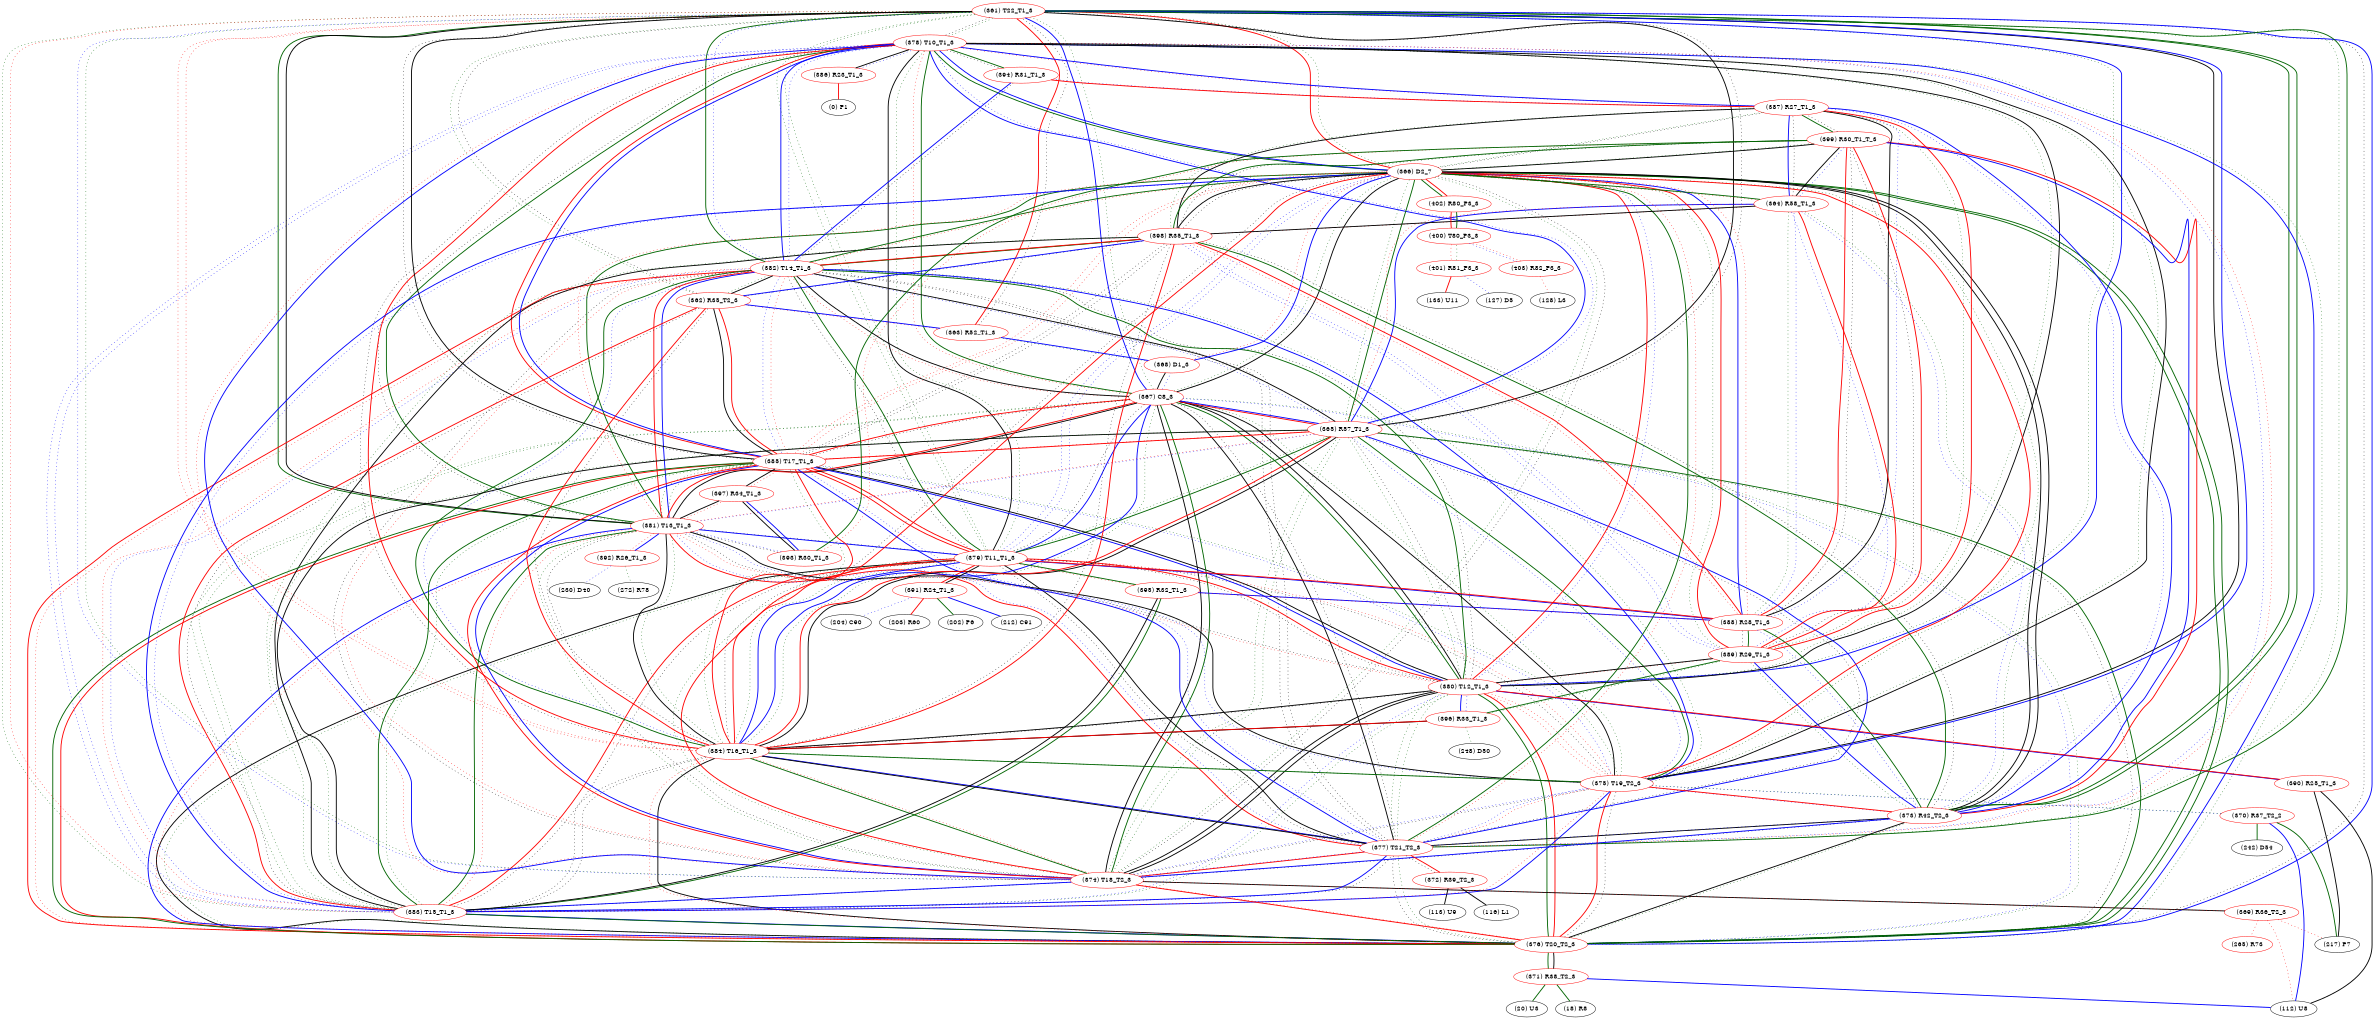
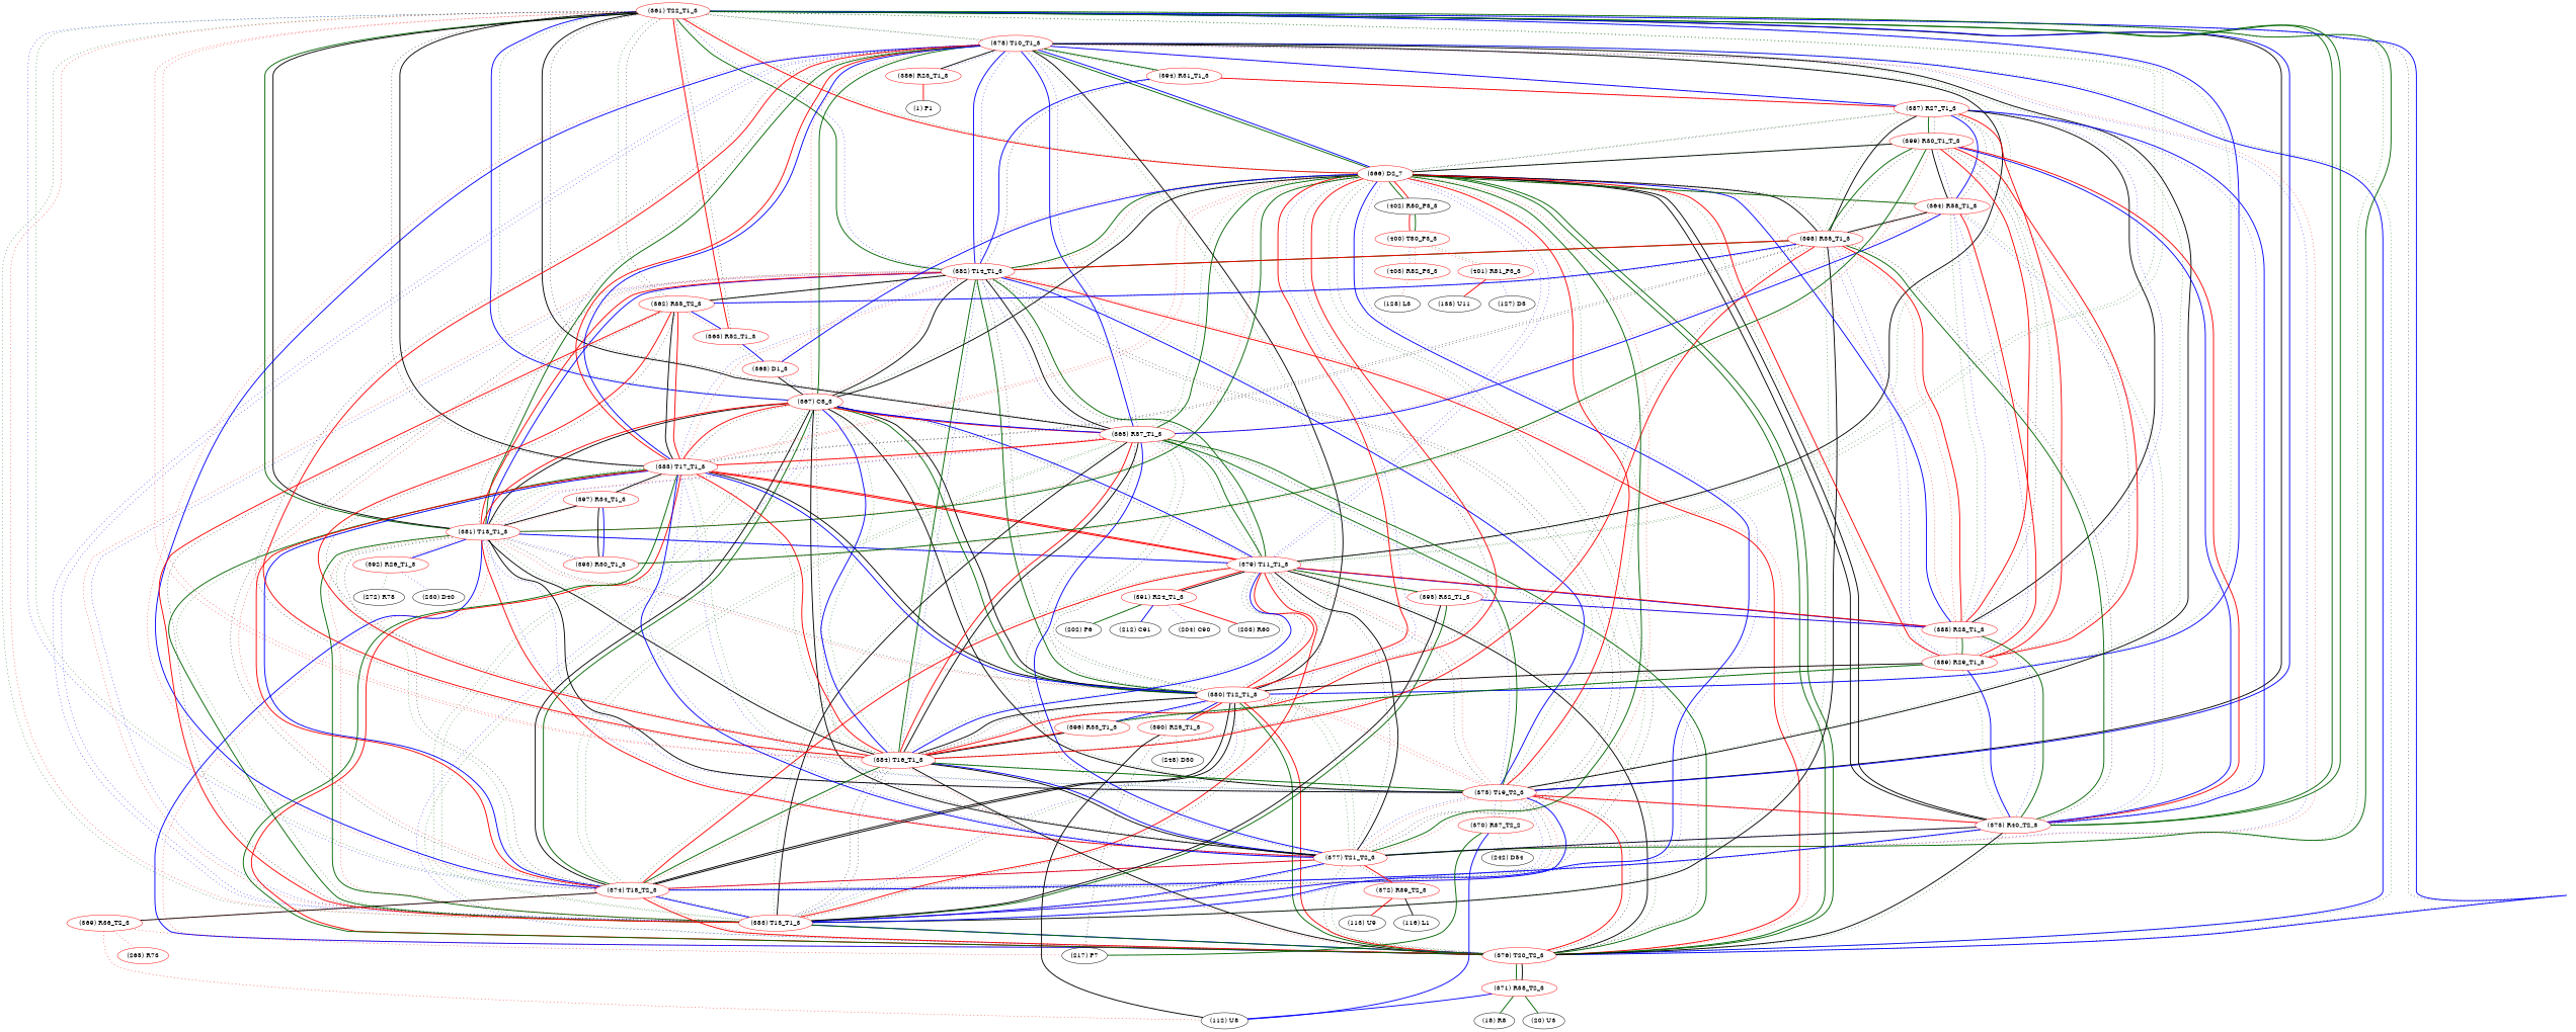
  graph {
    node [color=red]
    edge [color=black style=dotted]
    n1 [label="(361) T22_T1_3"]
    n2 [label="(378) T10_T1_3"]
    n3 [label="(379) T11_T1_3"]
    n4 [label="(380) T12_T1_3"]
    n5 [label="(381) T13_T1_3"]
    n6 [label="(376) T20_T2_3"]
    n7 [label="(382) T14_T1_3"]
    n8 [label="(383) T15_T1_3"]
    n9 [label="(374) T18_T2_3"]
    n10 [label="(377) T21_T2_3"]
    n11 [label="(375) T19_T2_3"]
    n12 [label="(367) C8_3"]
    n13 [label="(384) T16_T1_3"]
    n14 [label="(385) T17_T1_3"]
    n15 [label="(366) D2_7"]
    n16 [label="(365) R57_T1_3"]
    n17 [label="(362) R35_T2_3"]
    n18 [label="(363) R52_T1_3"]
-   n19 [label="(373) R42_T2_3"]
+   n19 [label="(373) R40_T2_3"]
    n20 [label="(387) R27_T1_3"]
    n21 [label="(386) R23_T1_3"]
    n22 [label="(394) R31_T1_3"]
    n23 [label="(388) R28_T1_3"]
    n24 [label="(391) R24_T1_3"]
    n25 [label="(395) R32_T1_3"]
    n26 [label="(389) R29_T1_3"]
    n27 [label="(396) R33_T1_3"]
    n28 [label="(390) R25_T1_3"]
    n29 [label="(397) R34_T1_3"]
    n30 [label="(393) R30_T1_3"]
    n31 [label="(392) R26_T1_3"]
    n32 [label="(371) R38_T2_3"]
    n33 [label="(398) R35_T1_3"]
    n34 [label="(369) R36_T2_3"]
    n35 [label="(372) R39_T2_3"]
    n36 [label="(370) R37_T2_2"]
    n37 [label="(368) D1_3"]
    n38 [label="(364) R58_T1_3"]
    n39 [label="(399) R30_T1_T_3"]
-   n40 [label="(402) R80_P3_3"]
-   n41 [label="(0) P1" color=""]
+   n40 [color=black label="(402) R80_P3_3"]
+   n41 [label="(1) P1" color=""]
    n42 [label="(204) C90" color=""]
    n43 [label="(203) R60" color=""]
    n44 [label="(202) P6" color=""]
    n45 [label="(212) C91" color=""]
    n46 [label="(217) P7" color=""]
    n47 [label="(112) U8" color=""]
    n48 [label="(248) D50" color=""]
    n49 [label="(230) D40" color=""]
    n50 [label="(272) R78" color=""]
    n51 [label="(20) U3" color=""]
    n52 [label="(18) R8" color=""]
    n53 [label="(265) R73"]
    n54 [label="(116) L1" color=""]
    n55 [label="(113) U9" color=""]
    n56 [label="(242) D54" color=""]
    n57 [label="(400) T80_P3_3"]
    n58 [label="(401) R81_P3_3"]
    n59 [label="(403) R82_P3_3"]
    n60 [label="(127) D5" color=""]
    n61 [label="(133) U11" color=""]
    n62 [label="(128) L3" color=""]
    n1 -- n2
    n1 -- n3 [color=darkgreen]
    n1 -- n4 [color=darkgreen]
    n1 -- n5 [color=darkgreen style=bold]
    n1 -- n6
    n1 -- n7 [color=darkgreen style=bold]
    n1 -- n8 [color=darkgreen]
    n1 -- n9 [color=blue]
    n1 -- n10 [color=darkgreen]
    n1 -- n11 [style=bold]
    n1 -- n12 [color=blue style=bold]
    n1 -- n13 [color=red]
    n1 -- n14
    n1 -- n15 [color=red style=bold]
    n1 -- n16 [style=bold]
    n1 -- n17 [color=darkgreen]
    n1 -- n18 [color=red style=bold]
    n1 -- n19 [color=darkgreen style=bold]
    n2 -- n1 [color=darkgreen]
    n2 -- n3 [style=bold]
    n2 -- n4 [color=darkgreen]
    n2 -- n5
    n2 -- n6 [color=blue style=bold]
    n2 -- n7 [color=blue style=bold]
    n2 -- n8 [color=blue]
    n2 -- n9 [color=red]
    n2 -- n10 [color=blue]
    n2 -- n11 [color=darkgreen]
    n2 -- n12 [color=red]
    n2 -- n13
    n2 -- n14 [color=red style=bold]
    n2 -- n15 [color=darkgreen style=bold]
    n2 -- n16 [color=blue style=bold]
    n2 -- n20 [color=red]
    n2 -- n21 [style=bold]
    n2 -- n22
    n3 -- n1 [color=darkgreen]
    n3 -- n2 [color=darkgreen]
    n3 -- n4
    n3 -- n5
    n3 -- n6 [style=bold]
    n3 -- n7 [color=darkgreen style=bold]
    n3 -- n8 [color=red style=bold]
    n3 -- n9 [color=darkgreen]
    n3 -- n10
    n3 -- n11
    n3 -- n12 [color=blue style=bold]
    n3 -- n13 [color=darkgreen]
    n3 -- n14 [color=red style=bold]
    n3 -- n15 [color=blue]
    n3 -- n16 [color=darkgreen style=bold]
    n3 -- n23 [color=blue style=bold]
    n3 -- n24 [color=red style=bold]
    n3 -- n25 [color=red]
    n4 -- n1 [color=blue style=bold]
    n4 -- n2 [style=bold]
    n4 -- n3 [color=red style=bold]
    n4 -- n5
    n4 -- n6 [color=darkgreen style=bold]
    n4 -- n7
    n4 -- n8 [color=blue]
    n4 -- n9 [style=bold]
    n4 -- n10 [color=darkgreen]
    n4 -- n11 [color=red]
    n4 -- n12 [style=bold]
    n4 -- n13 [style=bold]
    n4 -- n14 [style=bold]
    n4 -- n15 [color=blue]
    n4 -- n16
    n4 -- n26 [color=red]
    n4 -- n27 [color=blue style=bold]
    n4 -- n28 [color=blue style=bold]
    n5 -- n1 [style=bold]
    n5 -- n2 [color=darkgreen style=bold]
    n5 -- n3 [color=blue style=bold]
    n5 -- n4 [color=red]
    n5 -- n6 [color=blue style=bold]
    n5 -- n7 [color=blue style=bold]
    n5 -- n8 [color=darkgreen style=bold]
    n5 -- n9 [color=darkgreen]
    n5 -- n10 [color=red style=bold]
    n5 -- n11 [color=blue]
    n5 -- n12 [style=bold]
    n5 -- n13 [style=bold]
    n5 -- n14 [color=darkgreen]
    n5 -- n15 [color=darkgreen style=bold]
    n5 -- n16 [color=blue]
    n5 -- n29 [color=red]
    n5 -- n30
    n5 -- n31 [color=red]
    n6 -- n1 [color=blue style=bold]
    n6 -- n2 [color=darkgreen]
    n6 -- n3 [color=darkgreen]
    n6 -- n4 [color=red style=bold]
    n6 -- n5 [color=red]
    n6 -- n7 [color=red]
    n6 -- n8 [color=blue style=bold]
    n6 -- n9 [color=red]
    n6 -- n10 [color=darkgreen]
    n6 -- n11
    n6 -- n12 [color=darkgreen]
    n6 -- n13 [style=bold]
    n6 -- n14 [color=red style=bold]
    n6 -- n15 [color=darkgreen style=bold]
    n6 -- n16 [color=darkgreen style=bold]
    n6 -- n19 [color=darkgreen]
    n6 -- n32 [color=darkgreen style=bold]
    n7 -- n1 [color=blue]
    n7 -- n2 [color=blue]
    n7 -- n3
    n7 -- n4 [color=darkgreen style=bold]
    n7 -- n5 [color=red style=bold]
    n7 -- n6 [color=red style=bold]
    n7 -- n8 [color=red]
    n7 -- n9
    n7 -- n10
    n7 -- n11 [color=blue style=bold]
    n7 -- n12 [color=red]
    n7 -- n13 [color=darkgreen style=bold]
    n7 -- n14 [color=blue]
    n7 -- n15 [color=red]
    n7 -- n16 [color=blue]
    n7 -- n17 [color=darkgreen]
    n7 -- n22
    n7 -- n33 [color=darkgreen style=bold]
    n8 -- n1 [color=red]
    n8 -- n2 [color=blue]
    n8 -- n3
    n8 -- n4 [color=darkgreen]
    n8 -- n5 [color=red]
    n8 -- n6 [color=darkgreen style=bold]
    n8 -- n7 [color=blue]
    n8 -- n9
    n8 -- n10
    n8 -- n11 [color=blue style=bold]
    n8 -- n12 [color=darkgreen]
    n8 -- n13
    n8 -- n14 [color=darkgreen]
    n8 -- n15 [color=blue]
    n8 -- n16 [style=bold]
    n8 -- n17
    n8 -- n25 [color=darkgreen style=bold]
    n8 -- n33 [style=bold]
    n9 -- n1 [color=darkgreen]
    n9 -- n2 [color=blue style=bold]
    n9 -- n3 [color=red style=bold]
    n9 -- n4 [style=bold]
    n9 -- n5
    n9 -- n6 [color=red style=bold]
    n9 -- n7 [color=red]
    n9 -- n8 [color=blue style=bold]
    n9 -- n10 [color=red style=bold]
    n9 -- n11
    n9 -- n12 [color=darkgreen style=bold]
    n9 -- n13 [color=red]
    n9 -- n14 [color=blue style=bold]
    n9 -- n15
    n9 -- n16 [color=darkgreen]
    n9 -- n19
    n9 -- n34 [style=bold]
    n10 -- n1 [color=darkgreen style=bold]
    n10 -- n2 [color=red]
    n10 -- n3 [style=bold]
    n10 -- n4 [color=darkgreen]
    n10 -- n5 [color=blue]
    n10 -- n6
    n10 -- n7
    n10 -- n8 [color=blue style=bold]
    n10 -- n9 [color=blue]
    n10 -- n11 [color=red]
    n10 -- n12
    n10 -- n13 [color=blue style=bold]
    n10 -- n14 [color=blue]
    n10 -- n15 [color=red]
    n10 -- n16 [color=blue style=bold]
    n10 -- n19 [style=bold]
    n10 -- n35
    n11 -- n1 [color=blue style=bold]
    n11 -- n2 [style=bold]
    n11 -- n3 [color=red]
    n11 -- n4 [color=red]
    n11 -- n5 [style=bold]
    n11 -- n6 [color=red style=bold]
    n11 -- n7 [color=darkgreen]
    n11 -- n8 [color=red]
    n11 -- n9 [color=blue]
    n11 -- n10 [color=blue]
    n11 -- n12 [color=darkgreen]
    n11 -- n13 [color=darkgreen]
    n11 -- n14 [color=darkgreen]
    n11 -- n15 [color=darkgreen]
    n11 -- n16 [color=darkgreen style=bold]
    n11 -- n19 [color=blue]
    n11 -- n36 [color=blue]
    n12 -- n1 [color=darkgreen]
    n12 -- n2 [color=darkgreen style=bold]
    n12 -- n3
    n12 -- n4 [color=darkgreen style=bold]
    n12 -- n5 [color=red style=bold]
    n12 -- n6 [color=blue]
    n12 -- n7 [style=bold]
    n12 -- n8 [color=darkgreen]
    n12 -- n9 [style=bold]
    n12 -- n10 [style=bold]
    n12 -- n11 [style=bold]
    n12 -- n13 [color=blue style=bold]
    n12 -- n14 [color=red style=bold]
    n12 -- n15 [style=bold]
    n12 -- n16 [color=red style=bold]
    n12 -- n37 [color=blue]
    n13 -- n1 [color=red]
    n13 -- n2 [color=red style=bold]
    n13 -- n3 [color=blue style=bold]
    n13 -- n4
    n13 -- n5 [color=darkgreen]
    n13 -- n6 [color=red]
    n13 -- n7 [color=blue]
    n13 -- n8
    n13 -- n9 [color=darkgreen style=bold]
    n13 -- n10 [style=bold]
    n13 -- n11 [color=darkgreen style=bold]
    n13 -- n12 [color=darkgreen]
    n13 -- n14 [color=red style=bold]
    n13 -- n15 [color=red style=bold]
    n13 -- n16 [style=bold]
    n13 -- n17
    n13 -- n27 [style=bold]
    n13 -- n33 [color=red style=bold]
    n14 -- n1 [style=bold]
    n14 -- n2 [color=blue style=bold]
    n14 -- n3 [color=red style=bold]
    n14 -- n4 [color=blue style=bold]
    n14 -- n5 [color=darkgreen]
    n14 -- n6 [color=darkgreen style=bold]
    n14 -- n7 [color=red]
    n14 -- n8 [color=darkgreen style=bold]
    n14 -- n9 [color=red style=bold]
    n14 -- n10 [color=blue style=bold]
    n14 -- n11 [color=blue]
    n14 -- n12
    n14 -- n13 [color=darkgreen]
    n14 -- n15 [color=red]
    n14 -- n16 [color=red style=bold]
    n14 -- n17 [color=red style=bold]
    n14 -- n29 [style=bold]
    n14 -- n33
    n15 -- n1 [color=darkgreen]
    n15 -- n2 [color=blue style=bold]
    n15 -- n3 [color=blue]
    n15 -- n4 [color=red style=bold]
    n15 -- n5 [color=red]
    n15 -- n6 [color=darkgreen style=bold]
    n15 -- n7 [color=darkgreen style=bold]
    n15 -- n8 [color=blue style=bold]
    n15 -- n9 [color=darkgreen]
    n15 -- n10 [color=darkgreen style=bold]
    n15 -- n11 [color=red style=bold]
    n15 -- n12 [color=darkgreen]
    n15 -- n13
    n15 -- n14 [color=red]
    n15 -- n16 [color=darkgreen]
    n15 -- n19 [style=bold]
    n15 -- n20
    n15 -- n23 [color=blue style=bold]
    n15 -- n26 [color=darkgreen]
    n15 -- n33 [style=bold]
    n15 -- n37 [color=red]
    n15 -- n38 [color=red]
    n15 -- n39 [style=bold]
    n15 -- n40 [color=darkgreen style=bold]
    n16 -- n1
    n16 -- n2 [color=blue]
    n16 -- n3 [color=darkgreen]
    n16 -- n4 [color=darkgreen]
    n16 -- n5 [color=red]
    n16 -- n6
    n16 -- n7 [style=bold]
    n16 -- n8 [color=darkgreen]
    n16 -- n9 [color=darkgreen]
    n16 -- n10
    n16 -- n11 [color=blue]
    n16 -- n12 [color=blue style=bold]
    n16 -- n13 [color=red style=bold]
    n16 -- n14 [color=red]
    n16 -- n15 [color=darkgreen style=bold]
    n16 -- n38 [color=blue style=bold]
    n17 -- n1
    n17 -- n7 [style=bold]
    n17 -- n8 [color=red style=bold]
    n17 -- n13 [color=red style=bold]
    n17 -- n14 [style=bold]
    n17 -- n18 [color=red]
    n17 -- n33
    n18 -- n1
    n18 -- n17 [color=blue style=bold]
    n18 -- n37 [color=darkgreen]
    n19 -- n1 [color=darkgreen style=bold]
    n19 -- n6 [style=bold]
    n19 -- n9 [color=blue style=bold]
    n19 -- n10 [color=blue]
    n19 -- n11 [color=red style=bold]
    n19 -- n15 [style=bold]
    n19 -- n20 [color=blue style=bold]
    n19 -- n23 [color=darkgreen style=bold]
    n19 -- n26 [color=blue style=bold]
    n19 -- n33
    n19 -- n38 [color=darkgreen]
    n19 -- n39 [color=red style=bold]
    n20 -- n2 [color=blue style=bold]
    n20 -- n15 [color=darkgreen]
    n20 -- n19 [color=blue]
    n20 -- n22 [color=blue]
    n20 -- n23 [style=bold]
    n20 -- n26 [color=darkgreen]
    n20 -- n33 [color=darkgreen]
    n20 -- n38 [color=blue style=bold]
    n20 -- n39 [color=darkgreen style=bold]
    n21 -- n2 [color=blue]
    n21 -- n41 [color=red style=bold]
    n22 -- n2 [color=darkgreen style=bold]
    n22 -- n7 [color=blue style=bold]
    n22 -- n20 [color=red style=bold]
    n23 -- n3 [color=red style=bold]
    n23 -- n15 [color=red]
    n23 -- n19 [color=blue]
    n23 -- n20 [color=blue]
    n23 -- n25 [color=blue style=bold]
    n23 -- n26
    n23 -- n33 [color=red style=bold]
    n23 -- n38 [color=blue]
    n23 -- n39
    n24 -- n3 [style=bold]
    n24 -- n42 [color=blue]
    n24 -- n43 [color=red style=bold]
    n24 -- n44 [color=darkgreen style=bold]
    n24 -- n45 [color=blue style=bold]
    n25 -- n3 [color=darkgreen style=bold]
    n25 -- n8 [style=bold]
    n25 -- n23 [color=red]
    n26 -- n4 [style=bold]
    n26 -- n15 [color=red style=bold]
    n26 -- n19 [color=darkgreen]
    n26 -- n20 [color=red style=bold]
    n26 -- n23 [color=darkgreen style=bold]
    n26 -- n27 [color=darkgreen style=bold]
    n26 -- n33 [color=blue]
    n26 -- n38 [color=red style=bold]
    n26 -- n39 [color=red style=bold]
    n27 -- n4 [color=blue]
    n27 -- n13 [color=red style=bold]
    n27 -- n26 [color=darkgreen]
    n28 -- n4 [color=red style=bold]
-   n28 -- n46 [style=bold]
+   n28 -- n46
    n28 -- n47 [style=bold]
-   n27 -- n48 [color=darkgreen]
+   n28 -- n48 [color=darkgreen]
    n29 -- n5 [style=bold]
    n29 -- n14 [color=red]
    n29 -- n30 [style=bold]
    n30 -- n5 [color=blue]
    n30 -- n29 [color=blue style=bold]
    n30 -- n39 [color=red]
    n31 -- n5 [color=blue style=bold]
    n31 -- n49 [color=blue]
    n31 -- n50 [color=darkgreen]
    n32 -- n6 [style=bold]
    n32 -- n47 [color=blue style=bold]
    n32 -- n51 [color=darkgreen style=bold]
    n32 -- n52 [color=darkgreen style=bold]
    n33 -- n7 [color=red style=bold]
    n33 -- n8 [color=darkgreen]
    n33 -- n13
    n33 -- n14
    n33 -- n15
    n33 -- n17 [color=blue style=bold]
    n33 -- n19 [color=darkgreen style=bold]
    n33 -- n20 [style=bold]
    n33 -- n23 [color=red]
    n33 -- n26 [color=blue]
    n33 -- n38 [color=red]
    n33 -- n39
    n34 -- n9 [color=red]
    n34 -- n46 [color=red]
    n34 -- n47 [color=red]
    n34 -- n53 [color=red]
    n35 -- n10 [color=red style=bold]
    n35 -- n54 [style=bold]
-   n35 -- n55 [style=bold]
+   n35 -- n55 [color=red style=bold]
    n36 -- n11 [color=darkgreen]
    n36 -- n46 [color=darkgreen style=bold]
    n36 -- n47 [color=blue style=bold]
-   n36 -- n56 [color=darkgreen style=bold]
+   n36 -- n56 [color=darkgreen]
    n37 -- n12 [style=bold]
    n37 -- n15 [color=blue style=bold]
    n37 -- n18 [color=blue style=bold]
    n38 -- n15 [color=darkgreen style=bold]
    n38 -- n16 [color=red]
    n38 -- n19 [color=blue]
    n38 -- n20
    n38 -- n23 [color=darkgreen]
    n38 -- n26 [color=blue]
    n38 -- n33 [style=bold]
    n38 -- n39 [color=blue]
    n39 -- n15 [color=darkgreen]
    n39 -- n19 [color=blue style=bold]
    n39 -- n20
    n39 -- n23 [color=red style=bold]
    n39 -- n26
    n39 -- n30 [color=darkgreen style=bold]
    n39 -- n33 [color=darkgreen style=bold]
    n39 -- n38 [style=bold]
    n40 -- n15 [color=red style=bold]
    n40 -- n57 [color=red style=bold]
    n57 -- n40 [color=darkgreen style=bold]
    n57 -- n58 [color=red]
    n57 -- n59 [color=blue]
    n58 -- n57 [color=darkgreen]
    n58 -- n60 [color=blue]
    n58 -- n61 [color=red style=bold]
    n59 -- n57 [color=red]
    n59 -- n62 [color=red]
  }
